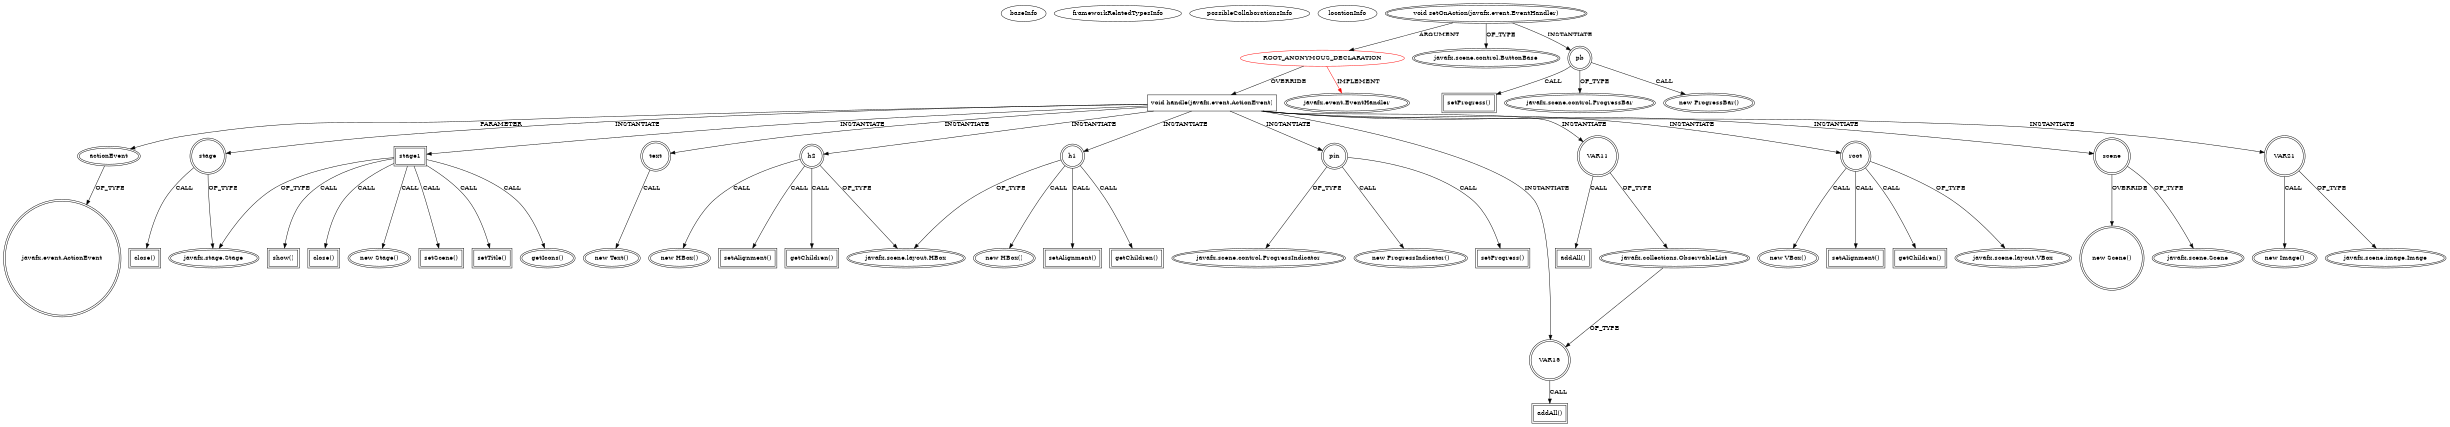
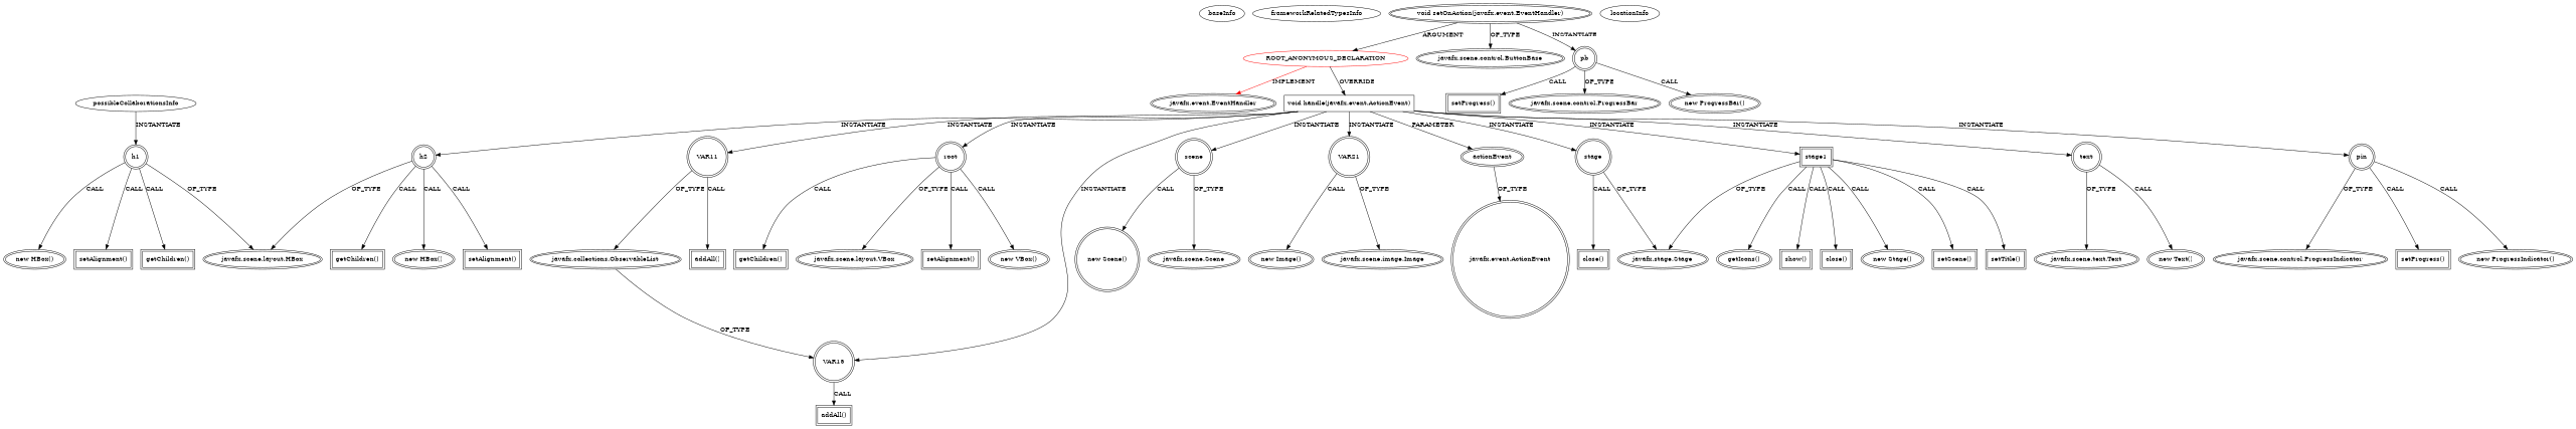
  digraph {
    node [isFrameworkType=true vertexType=INSIDE_CALL peripheries=2]
    baseInfo [category=extension_graph graphId=505 isAnonymous=true possibleRelation=false isFrameworkType="" vertexType="" peripheries=""]
    frameworkRelatedTypesInfo [0="javafx.event.EventHandler" isFrameworkType="" vertexType="" peripheries=""]
    possibleCollaborationsInfo [isFrameworkType="" vertexType="" peripheries=""]
    locationInfo [contextSignature="void install()" filePath="/GimVic-app-GimVic-Desktop/gimvic-desktop-master/Main/src/com/DzinVision/preprosteSuplence/main/Gui.java" graphId=505 projectName="GimVic-app-GimVic-Desktop" isFrameworkType="" vertexType="" peripheries=""]
    n5 [color=red isFrameworkType=false label=ROOT_ANONYMOUS_DECLARATION vertexType=ROOT_ANONYMOUS_DECLARATION peripheries=""]
    n6 [label="javafx.event.EventHandler" vertexType=FRAMEWORK_INTERFACE_TYPE]
    n7 [isFrameworkType=false label="void handle(javafx.event.ActionEvent)" shape=box vertexType=OVERRIDING_METHOD_DECLARATION peripheries=""]
    n8 [label=actionEvent vertexType=PARAMETER_DECLARATION]
    n9 [label=stage1 shape=box vertexType=VARIABLE_EXPRESION]
    n10 [label=text shape=circle vertexType=VARIABLE_EXPRESION]
    n11 [label=h1 shape=circle vertexType=VARIABLE_EXPRESION]
    n12 [label=pin shape=circle vertexType=VARIABLE_EXPRESION]
    n13 [label=h2 shape=circle vertexType=VARIABLE_EXPRESION]
    n14 [label=VAR11 shape=circle vertexType=VARIABLE_EXPRESION]
    n15 [label=root shape=circle vertexType=VARIABLE_EXPRESION]
    n16 [label=VAR15 shape=circle vertexType=VARIABLE_EXPRESION]
    n17 [label=scene shape=circle vertexType=VARIABLE_EXPRESION]
    n18 [label=VAR21 shape=circle vertexType=VARIABLE_EXPRESION]
    n19 [label=stage shape=circle vertexType=VARIABLE_EXPRESION]
    n20 [label="void setOnAction(javafx.event.EventHandler)" vertexType=OUTSIDE_CALL]
    n21 [label="javafx.scene.control.ButtonBase" vertexType=FRAMEWORK_CLASS_TYPE]
    n22 [label=pb shape=circle vertexType=VARIABLE_EXPRESION]
    n23 [label="javafx.event.ActionEvent" shape=circle vertexType=FRAMEWORK_CLASS_TYPE]
    n24 [label="javafx.stage.Stage" vertexType=FRAMEWORK_CLASS_TYPE]
    n25 [label="new Stage()" vertexType=CONSTRUCTOR_CALL]
    n26 [label="setScene()" shape=box]
    n27 [label="setTitle()" shape=box]
    n28 [label="getIcons()" shape=ellipse]
    n29 [label="show()" shape=box]
    n30 [label="close()" shape=box]
+   n31 [label="javafx.scene.text.Text" vertexType=FRAMEWORK_CLASS_TYPE]
    n32 [label="new Text()" vertexType=CONSTRUCTOR_CALL]
    n33 [label="javafx.scene.layout.HBox" vertexType=FRAMEWORK_CLASS_TYPE]
    n34 [label="new HBox()" vertexType=CONSTRUCTOR_CALL]
    n35 [label="setAlignment()" shape=box]
    n36 [label="getChildren()" shape=box]
    n37 [label="javafx.scene.control.ProgressBar" vertexType=FRAMEWORK_CLASS_TYPE]
    n38 [label="new ProgressBar()" vertexType=CONSTRUCTOR_CALL]
    n39 [label="setProgress()" shape=box]
    n40 [label="javafx.scene.control.ProgressIndicator" vertexType=FRAMEWORK_CLASS_TYPE]
    n41 [label="new ProgressIndicator()" vertexType=CONSTRUCTOR_CALL]
    n42 [label="setProgress()" shape=box]
    n43 [label="new HBox()" vertexType=CONSTRUCTOR_CALL]
    n44 [label="setAlignment()" shape=box]
    n45 [label="getChildren()" shape=box]
    n46 [label="javafx.collections.ObservableList" vertexType=FRAMEWORK_INTERFACE_TYPE]
    n47 [label="addAll()" shape=box]
    n48 [label="javafx.scene.layout.VBox" vertexType=FRAMEWORK_CLASS_TYPE]
    n49 [label="new VBox()" vertexType=CONSTRUCTOR_CALL]
    n50 [label="setAlignment()" shape=box]
    n51 [label="getChildren()" shape=box]
    n52 [label="addAll()" shape=box]
    n53 [label="javafx.scene.Scene" vertexType=FRAMEWORK_CLASS_TYPE]
    n54 [label="new Scene()" shape=circle vertexType=CONSTRUCTOR_CALL]
    n55 [label="javafx.scene.image.Image" vertexType=FRAMEWORK_CLASS_TYPE]
    n56 [label="new Image()" vertexType=CONSTRUCTOR_CALL]
    n57 [label="close()" shape=box]
    n5 -> n6 [color=red label=IMPLEMENT]
    n5 -> n7 [label=OVERRIDE]
    n7 -> n8 [label=PARAMETER]
    n7 -> n9 [label=INSTANTIATE]
    n7 -> n10 [label=INSTANTIATE]
-   n7 -> n11 [label=INSTANTIATE]
+   possibleCollaborationsInfo -> n11 [label=INSTANTIATE]
    n7 -> n12 [label=INSTANTIATE]
    n7 -> n13 [label=INSTANTIATE]
    n7 -> n14 [label=INSTANTIATE]
    n7 -> n15 [label=INSTANTIATE]
    n7 -> n16 [label=INSTANTIATE]
    n7 -> n17 [label=INSTANTIATE]
    n7 -> n18 [label=INSTANTIATE]
    n7 -> n19 [label=INSTANTIATE]
    n8 -> n23 [label=OF_TYPE]
    n9 -> n24 [label=OF_TYPE]
    n9 -> n25 [label=CALL]
    n9 -> n26 [label=CALL]
    n9 -> n27 [label=CALL]
    n9 -> n28 [label=CALL]
    n9 -> n29 [label=CALL]
    n9 -> n30 [label=CALL]
+   n10 -> n31 [label=OF_TYPE]
    n10 -> n32 [label=CALL]
    n11 -> n33 [label=OF_TYPE]
    n11 -> n34 [label=CALL]
    n11 -> n35 [label=CALL]
    n11 -> n36 [label=CALL]
    n12 -> n40 [label=OF_TYPE]
    n12 -> n41 [label=CALL]
    n12 -> n42 [label=CALL]
    n13 -> n33 [label=OF_TYPE]
    n13 -> n43 [label=CALL]
    n13 -> n44 [label=CALL]
    n13 -> n45 [label=CALL]
    n14 -> n46 [label=OF_TYPE]
    n14 -> n47 [label=CALL]
    n15 -> n48 [label=OF_TYPE]
    n15 -> n49 [label=CALL]
    n15 -> n50 [label=CALL]
    n15 -> n51 [label=CALL]
    n16 -> n52 [label=CALL]
    n17 -> n53 [label=OF_TYPE]
-   n17 -> n54 [label=OVERRIDE]
+   n17 -> n54 [label=CALL]
    n18 -> n55 [label=OF_TYPE]
    n18 -> n56 [label=CALL]
    n19 -> n24 [label=OF_TYPE]
    n19 -> n57 [label=CALL]
    n20 -> n5 [label=ARGUMENT]
    n20 -> n21 [label=OF_TYPE]
    n20 -> n22 [label=INSTANTIATE]
    n22 -> n37 [label=OF_TYPE]
    n22 -> n38 [label=CALL]
    n22 -> n39 [label=CALL]
    n46 -> n16 [label=OF_TYPE]
  }
